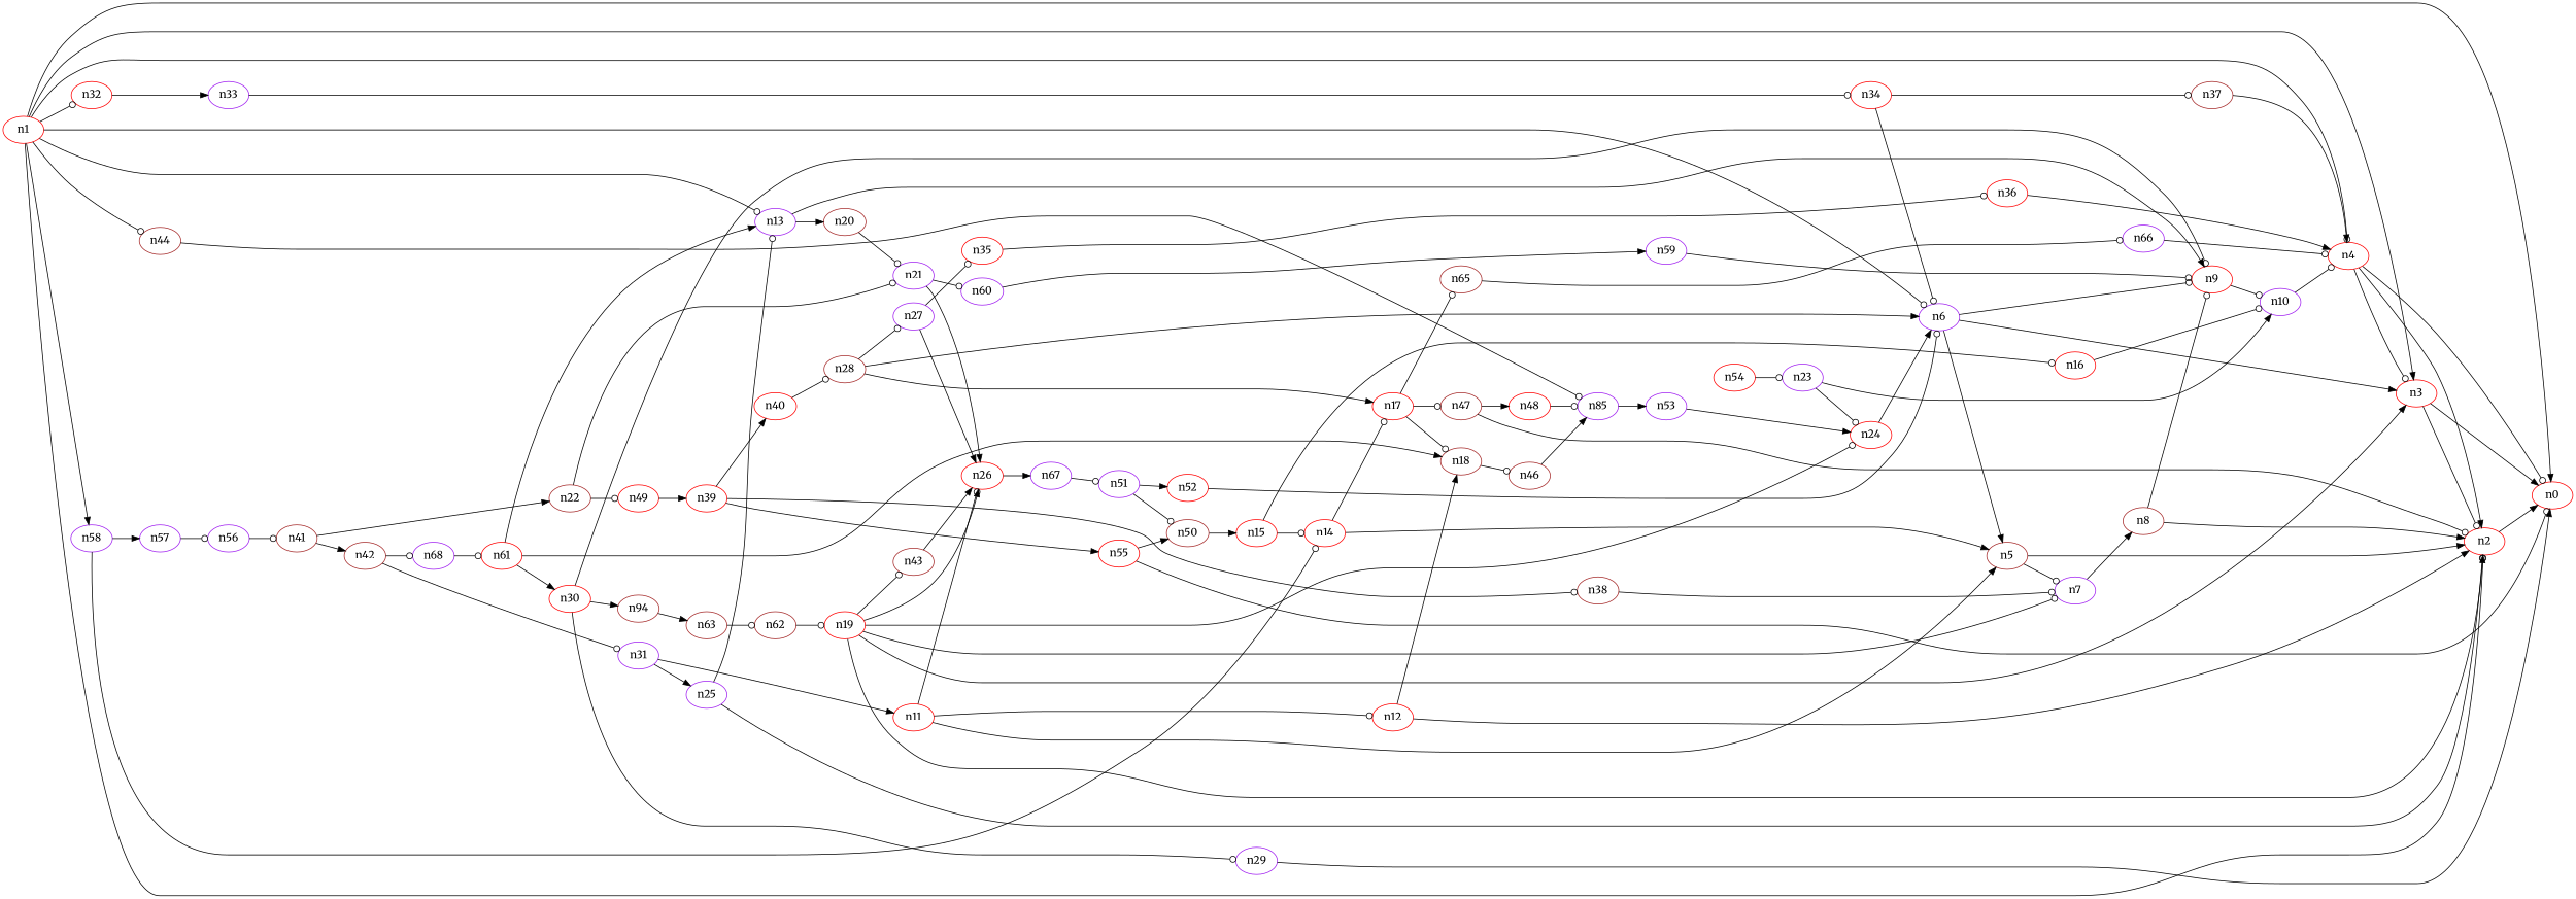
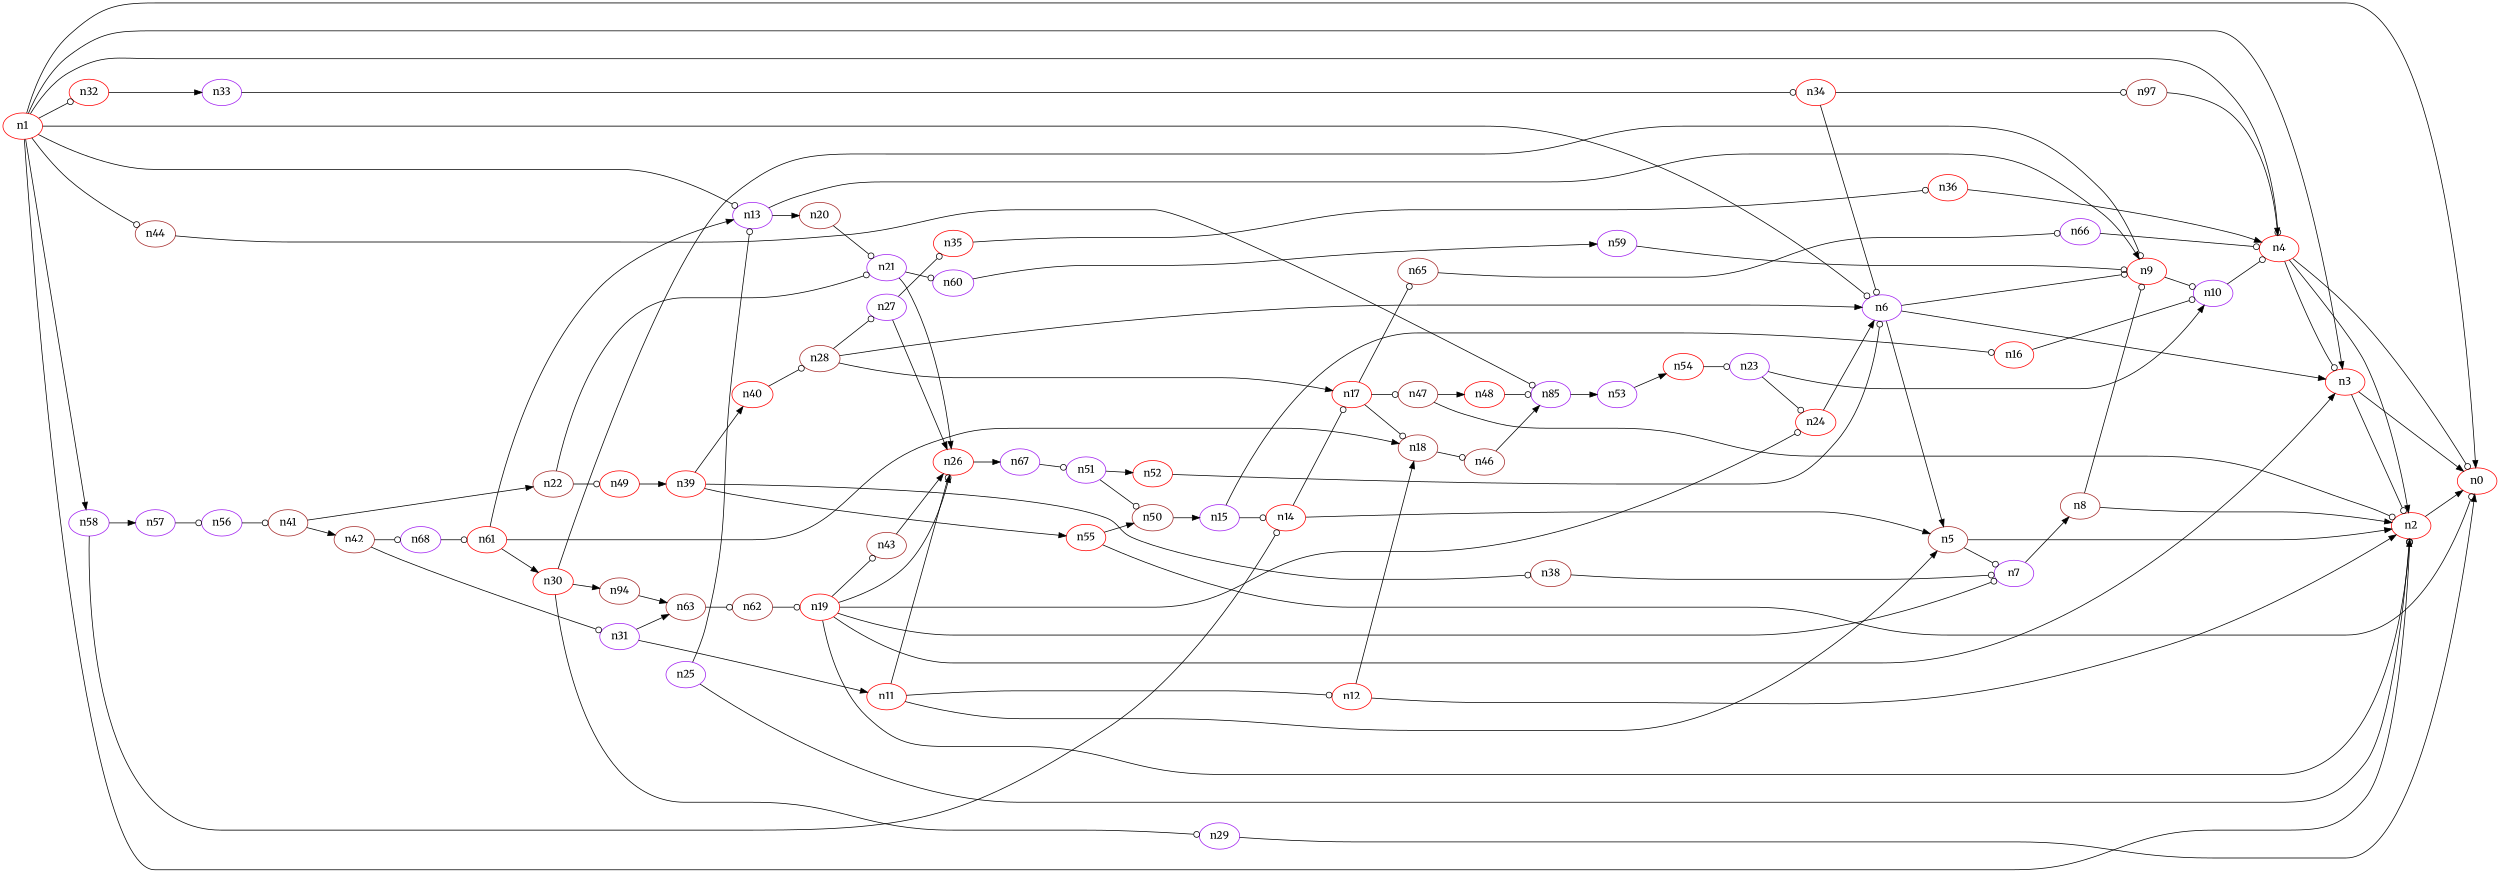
  digraph {
    fontname=Merriweather
    rankdir=LR
    node [color=red fontname=Merriweather]
    edge [arrowhead=odot fontname=Merriweather]
    n1
    n0
    n2
    n3
    n4
    n6 [color=purple]
    n13 [color=purple]
    n32
    n44 [color=brown]
    n58 [color=purple]
    n5 [color=brown]
    n9
    n20 [color=brown]
    n33 [color=purple]
    n45 [color=purple label=n85]
    n14
    n57 [color=purple]
    n7 [color=purple]
    n10 [color=purple]
    n21 [color=purple]
    n34
    n53 [color=purple]
    n17
    n56 [color=purple]
    n8 [color=brown]
    n11
    n12
    n26
    n18 [color=brown]
    n67 [color=purple]
    n46 [color=brown]
    n51 [color=purple]
    n60 [color=purple]
    n47 [color=brown]
    n65 [color=brown]
    n48
    n66 [color=purple]
-   n15
+   n15 [color=purple]
    n16
    n19
    n24
    n43 [color=brown]
    n59 [color=purple]
    n22 [color=brown]
    n49
    n39
    n38 [color=brown]
    n40
    n55
    n23 [color=purple]
    n25 [color=purple]
    n50 [color=brown]
    n52
    n27 [color=purple]
    n35
    n36
    n28 [color=brown]
    n29 [color=purple]
    n30
    n64 [color=brown label=n94]
    n63 [color=brown]
    n62 [color=brown]
    n31 [color=purple]
-   n37 [color=brown]
+   n37 [color=brown label=n97]
    n41 [color=brown]
    n42 [color=brown]
    n68 [color=purple]
    n61
    n54
    n1 -> n0 [arrowhead=normal]
    n1 -> n2
    n1 -> n3 [arrowhead=normal]
    n1 -> n4
    n1 -> n6
    n1 -> n13
    n1 -> n32
    n1 -> n44
    n1 -> n58 [arrowhead=normal]
    n2 -> n0 [arrowhead=normal]
    n3 -> n0 [arrowhead=normal]
    n3 -> n2
    n4 -> n0
    n4 -> n2 [arrowhead=normal]
    n4 -> n3
    n6 -> n3 [arrowhead=normal]
    n6 -> n5 [arrowhead=normal]
    n6 -> n9
    n13 -> n9 [arrowhead=normal]
    n13 -> n20 [arrowhead=normal]
    n32 -> n33 [arrowhead=normal]
    n44 -> n45
    n58 -> n14
    n58 -> n57 [arrowhead=normal]
    n5 -> n2 [arrowhead=normal]
    n5 -> n7
    n9 -> n10
    n20 -> n21
    n33 -> n34
    n45 -> n53 [arrowhead=normal]
    n14 -> n5 [arrowhead=normal]
    n14 -> n17
    n57 -> n56
    n7 -> n8 [arrowhead=normal]
    n10 -> n4
    n21 -> n26 [arrowhead=normal]
    n21 -> n60
    n34 -> n6
    n34 -> n37
-   n53 -> n24 [arrowhead=normal]
+   n53 -> n54 [arrowhead=normal]
    n17 -> n18
    n17 -> n47
    n17 -> n65
    n56 -> n41
    n8 -> n2 [arrowhead=normal]
    n8 -> n9
    n11 -> n5 [arrowhead=normal]
    n11 -> n12
    n11 -> n26
    n12 -> n2 [arrowhead=normal]
    n12 -> n18 [arrowhead=normal]
    n26 -> n67 [arrowhead=normal]
    n18 -> n46
    n67 -> n51
    n46 -> n45 [arrowhead=normal]
    n51 -> n50
    n51 -> n52 [arrowhead=normal]
    n60 -> n59 [arrowhead=normal]
    n47 -> n2
    n47 -> n48 [arrowhead=normal]
    n65 -> n66
    n48 -> n45
    n66 -> n4
    n15 -> n14
    n15 -> n16
    n16 -> n10
    n19 -> n2 [arrowhead=normal]
    n19 -> n3 [arrowhead=normal]
    n19 -> n7
    n19 -> n26 [arrowhead=normal]
    n19 -> n24
    n19 -> n43
    n24 -> n6 [arrowhead=normal]
    n43 -> n26 [arrowhead=normal]
    n59 -> n9
    n22 -> n21
    n22 -> n49
    n49 -> n39 [arrowhead=normal]
    n39 -> n38
    n39 -> n40 [arrowhead=normal]
    n39 -> n55 [arrowhead=normal]
    n38 -> n7
    n40 -> n28
    n55 -> n0
    n55 -> n50 [arrowhead=normal]
    n23 -> n10 [arrowhead=normal]
    n23 -> n24
    n25 -> n2
    n25 -> n13
    n50 -> n15 [arrowhead=normal]
    n52 -> n6
    n27 -> n26 [arrowhead=normal]
    n27 -> n35
    n35 -> n36
    n36 -> n4 [arrowhead=normal]
    n28 -> n6 [arrowhead=normal]
    n28 -> n17 [arrowhead=normal]
    n28 -> n27
    n29 -> n0 [arrowhead=normal]
    n30 -> n9
    n30 -> n29
    n30 -> n64 [arrowhead=normal]
    n64 -> n63 [arrowhead=normal]
    n63 -> n62
    n62 -> n19
    n31 -> n11 [arrowhead=normal]
-   n31 -> n25 [arrowhead=normal]
+   n31 -> n63 [arrowhead=normal]
    n37 -> n4 [arrowhead=normal]
    n41 -> n22 [arrowhead=normal]
    n41 -> n42 [arrowhead=normal]
    n42 -> n31
    n42 -> n68
    n68 -> n61
    n61 -> n13 [arrowhead=normal]
    n61 -> n18 [arrowhead=normal]
    n61 -> n30 [arrowhead=normal]
    n54 -> n23
  }
